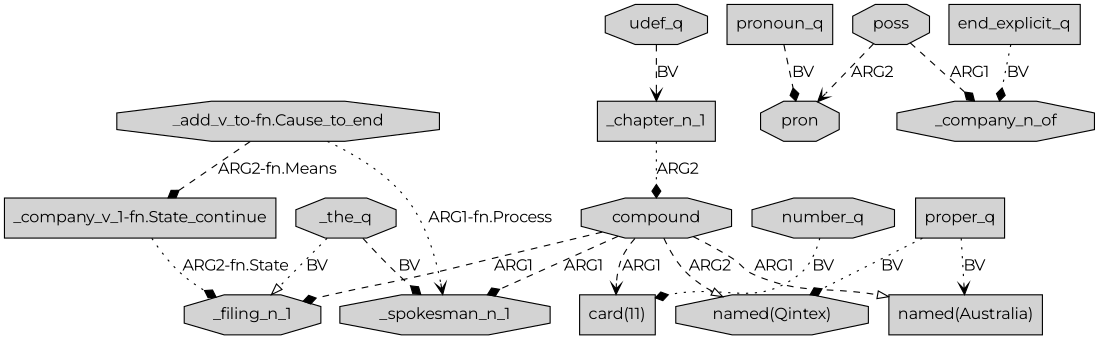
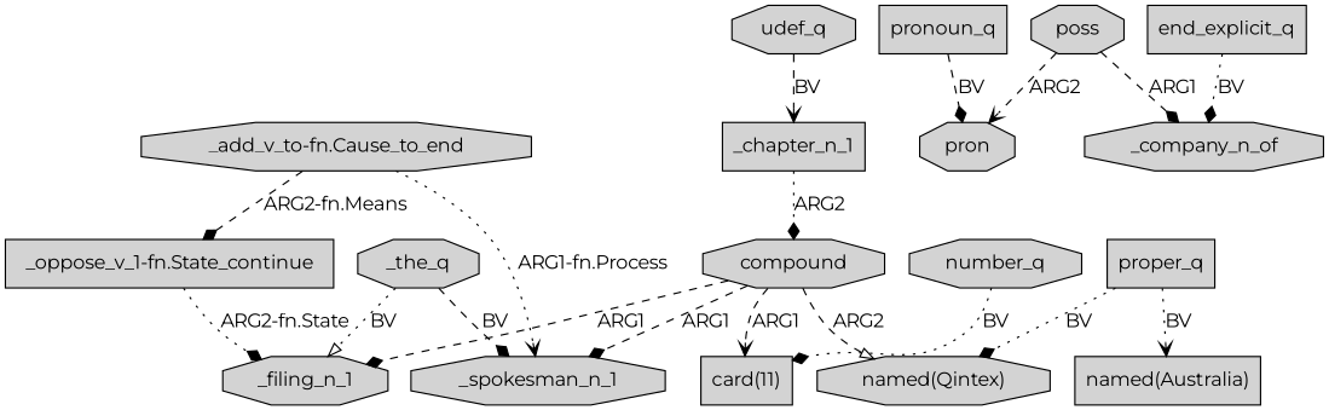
  digraph {
    fontname=Montserrat
    node [fontname=Montserrat shape=octagon style=filled]
    edge [arrowhead=diamond fontname=Montserrat style=dashed]
    compound
    _spokesman_n_1
    "card(11)" [shape=box]
    _filing_n_1
    "named(Australia)" [shape=box]
    "named(Qintex)"
    _chapter_n_1 [shape=box]
-   "_oppose_v_1-fn.State_continue" [shape=box label="_company_v_1-fn.State_continue"]
+   "_oppose_v_1-fn.State_continue" [shape=box]
    _the_q
    proper_q [shape=box]
    pronoun_q [shape=box]
    pron
    poss
    _company_n_of
    "_add_v_to-fn.Cause_to_end"
    udef_q
    n17 [label=end_explicit_q shape=box]
    number_q
    compound -> _spokesman_n_1 [label=ARG1]
    compound -> "card(11)" [arrowhead=vee label=ARG1]
    compound -> _filing_n_1 [label=ARG1]
-   compound -> "named(Australia)" [arrowhead=onormal label=ARG1]
    compound -> "named(Qintex)" [arrowhead=onormal label=ARG2]
    _chapter_n_1 -> compound [label=ARG2 style=dotted]
    "_oppose_v_1-fn.State_continue" -> _filing_n_1 [label="ARG2-fn.State" style=dotted]
    _the_q -> _spokesman_n_1 [label=BV]
    _the_q -> _filing_n_1 [arrowhead=onormal label=BV style=dotted]
    proper_q -> "named(Australia)" [arrowhead=vee label=BV style=dotted]
    proper_q -> "named(Qintex)" [label=BV style=dotted]
    pronoun_q -> pron [label=BV]
    poss -> pron [arrowhead=vee label=ARG2]
    poss -> _company_n_of [label=ARG1]
    "_add_v_to-fn.Cause_to_end" -> _spokesman_n_1 [arrowhead=vee label="ARG1-fn.Process" style=dotted]
    "_add_v_to-fn.Cause_to_end" -> "_oppose_v_1-fn.State_continue" [label="ARG2-fn.Means"]
    udef_q -> _chapter_n_1 [arrowhead=vee label=BV]
    n17 -> _company_n_of [label=BV style=dotted]
    number_q -> "card(11)" [label=BV style=dotted]
  }
